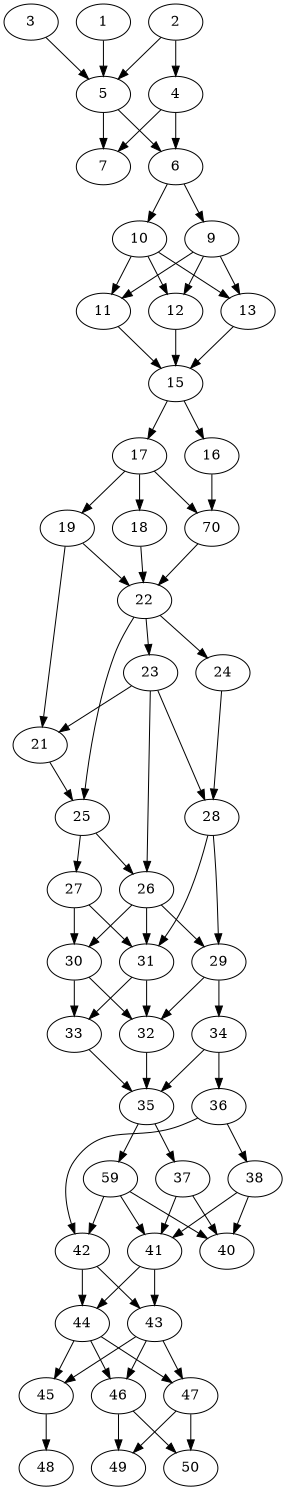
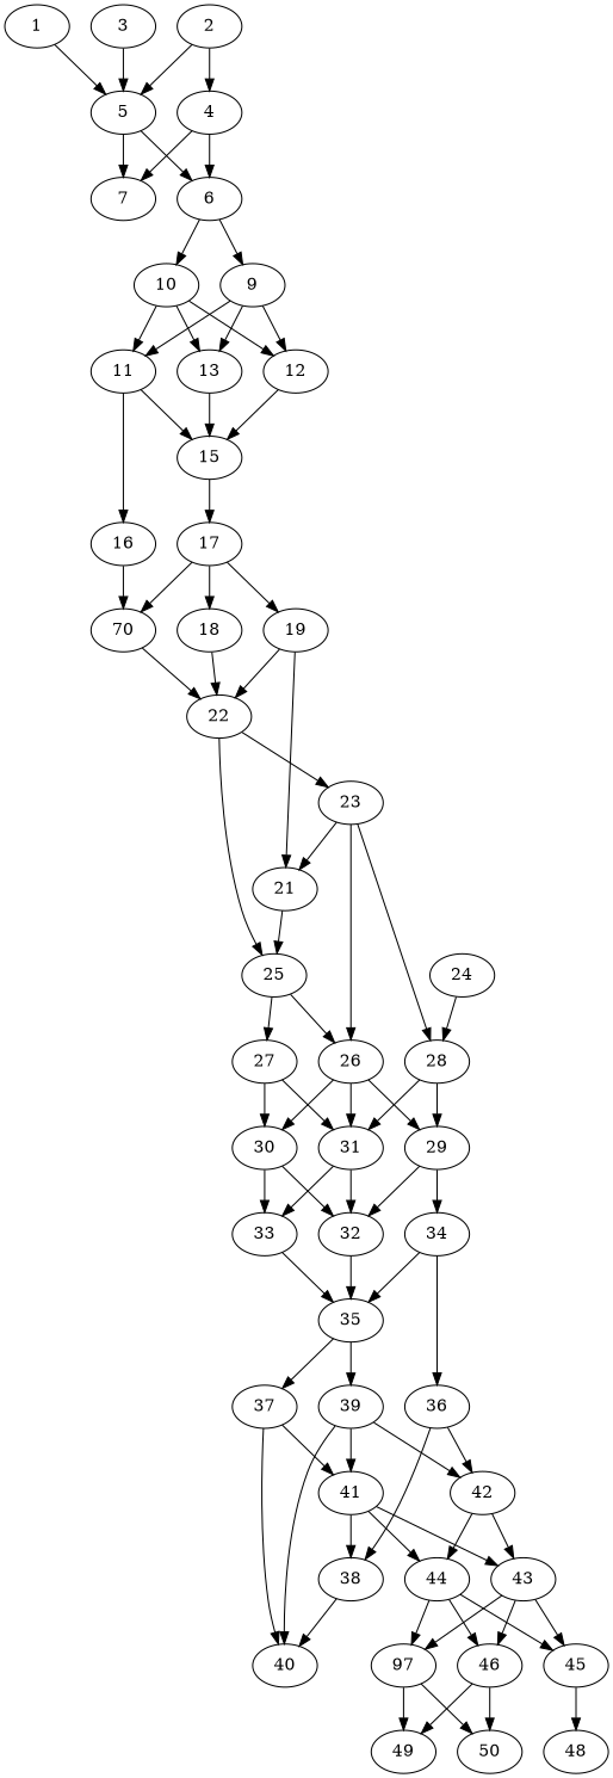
  digraph {
    node [alpha=0.18]
    1 [alpha=0.06 expect_size=32473088]
    5 [alpha=0.01 expect_size=42530816]
    6 [alpha=0.02 expect_size=49221632]
    7 [alpha=0.08 expect_size=6279168]
    9 [alpha=0.20 expect_size=44365824]
    10 [alpha=0.12 expect_size=30900224]
    2 [alpha=0.01 expect_size=46385152]
    4 [alpha=0.03 expect_size=49064960]
    3 [alpha=0.12 expect_size=24555520]
    11 [alpha=0.09 expect_size=18257920]
    12 [alpha=0.01 expect_size=32071680]
    13 [alpha=0.03 expect_size=35602432]
    15 [alpha=0.07 expect_size=24646656]
    16 [alpha=0.20 expect_size=26380288]
    17 [alpha=0.12 expect_size=30331904]
    n16 [expect_size=5677056 label=70]
    18 [alpha=0.04 expect_size=49853440]
    19 [alpha=0.20 expect_size=6800384]
    22 [alpha=0.16 expect_size=6896640]
    21 [alpha=0.08 expect_size=33110016]
    23 [alpha=0.12 expect_size=8541184]
    25 [alpha=0.17 expect_size=26622976]
    24 [alpha=0.06 expect_size=16283648]
    26 [alpha=0.06 expect_size=42931200]
    28 [alpha=0.02 expect_size=24568832]
    27 [alpha=0.15 expect_size=42511360]
    29 [alpha=0.05 expect_size=32959488]
    30 [alpha=0.19 expect_size=31798272]
    31 [alpha=0.19 expect_size=27597824]
    32 [alpha=0.10 expect_size=47589376]
    34 [alpha=0.02 expect_size=19770368]
    33 [alpha=0.13 expect_size=38542336]
    35 [alpha=0.19 expect_size=35097600]
    36 [alpha=0.06 expect_size=27438080]
    37 [alpha=0.02 expect_size=40772608]
-   39 [alpha=0.14 expect_size=32777216 label=59]
+   39 [alpha=0.14 expect_size=32777216]
    38 [expect_size=28951552]
    42 [alpha=0.08 expect_size=38194176]
    40 [alpha=0.11 expect_size=44187648]
    41 [alpha=0.19 expect_size=41655296]
    43 [expect_size=13449216]
    44 [alpha=0.14 expect_size=44964864]
    45 [expect_size=50342912]
    46 [expect_size=48987136]
-   47 [alpha=0.14 expect_size=14850048]
+   47 [alpha=0.14 expect_size=14850048 label=97]
    48 [expect_size=20205568]
    49 [alpha=0.14 expect_size=15292416]
    50 [alpha=0.01 expect_size=48856064]
    1 -> 5
    5 -> 6
    5 -> 7
    6 -> 9
    6 -> 10
    9 -> 11
    9 -> 12
    9 -> 13
    10 -> 11
    10 -> 12
    10 -> 13
    2 -> 5
    2 -> 4
    4 -> 6
    4 -> 7
    3 -> 5
    11 -> 15
    12 -> 15
    13 -> 15
-   15 -> 16
+   11 -> 16
    15 -> 17
    16 -> n16
    17 -> n16
    17 -> 18
    17 -> 19
    n16 -> 22
    18 -> 22
    19 -> 22
    19 -> 21
    22 -> 23
    22 -> 25
-   22 -> 24
    21 -> 25
    23 -> 21
    23 -> 26
    23 -> 28
    25 -> 26
    25 -> 27
    24 -> 28
    26 -> 29
    26 -> 30
    26 -> 31
    28 -> 29
    28 -> 31
    27 -> 30
    27 -> 31
    29 -> 32
    29 -> 34
    30 -> 32
    30 -> 33
    31 -> 32
    31 -> 33
    32 -> 35
    34 -> 35
    34 -> 36
    33 -> 35
    35 -> 37
    35 -> 39
    36 -> 38
    36 -> 42
    37 -> 40
    37 -> 41
    39 -> 42
    39 -> 40
    39 -> 41
    38 -> 40
-   38 -> 41
+   41 -> 38
    42 -> 43
    42 -> 44
    41 -> 43
    41 -> 44
    43 -> 45
    43 -> 46
    43 -> 47
    44 -> 45
    44 -> 46
    44 -> 47
    45 -> 48
    46 -> 49
    46 -> 50
    47 -> 49
    47 -> 50
  }
